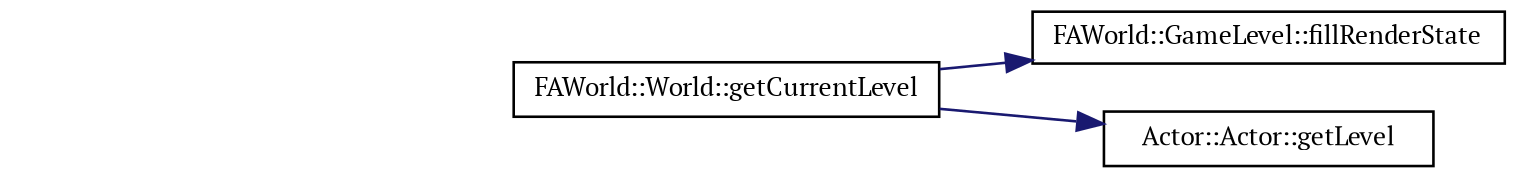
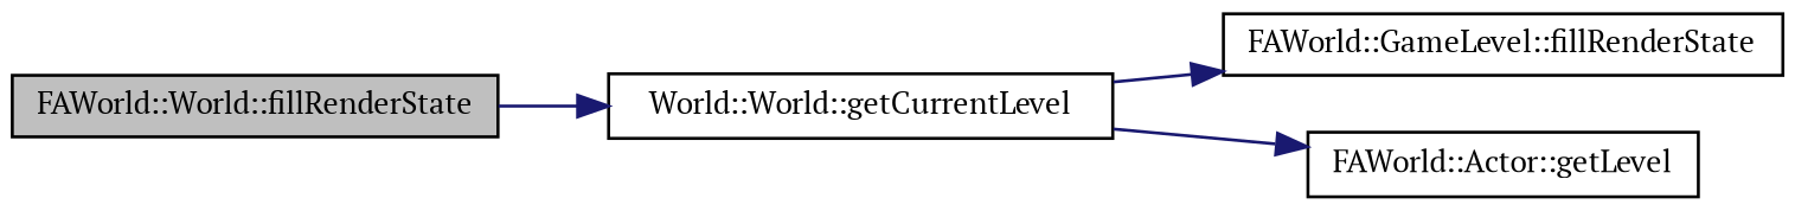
  digraph {
    fontname="PT Serif"
    rankdir=LR
    node [color=black fillcolor=white fontname="PT Serif" fontsize=10 shape=record style=filled]
    edge [color=midnightblue fontname="PT Serif" fontsize=10 labelfontname=Helvetica labelfontsize=10 style=solid]
-   n2 [height=0.2 label="FAWorld::World::getCurrentLevel" width=0.4]
+   n1 [fillcolor=grey75 fontcolor=black height=0.2 label="FAWorld::World::fillRenderState" width=0.4]
+   n2 [height=0.2 label="World::World::getCurrentLevel" width=0.4]
    n3 [height=0.2 label="FAWorld::GameLevel::fillRenderState" width=0.4]
-   n4 [height=0.2 label="Actor::Actor::getLevel" width=0.4]
+   n4 [height=0.2 label="FAWorld::Actor::getLevel" width=0.4]
+   n1 -> n2
    n2 -> n3
    n2 -> n4
  }
